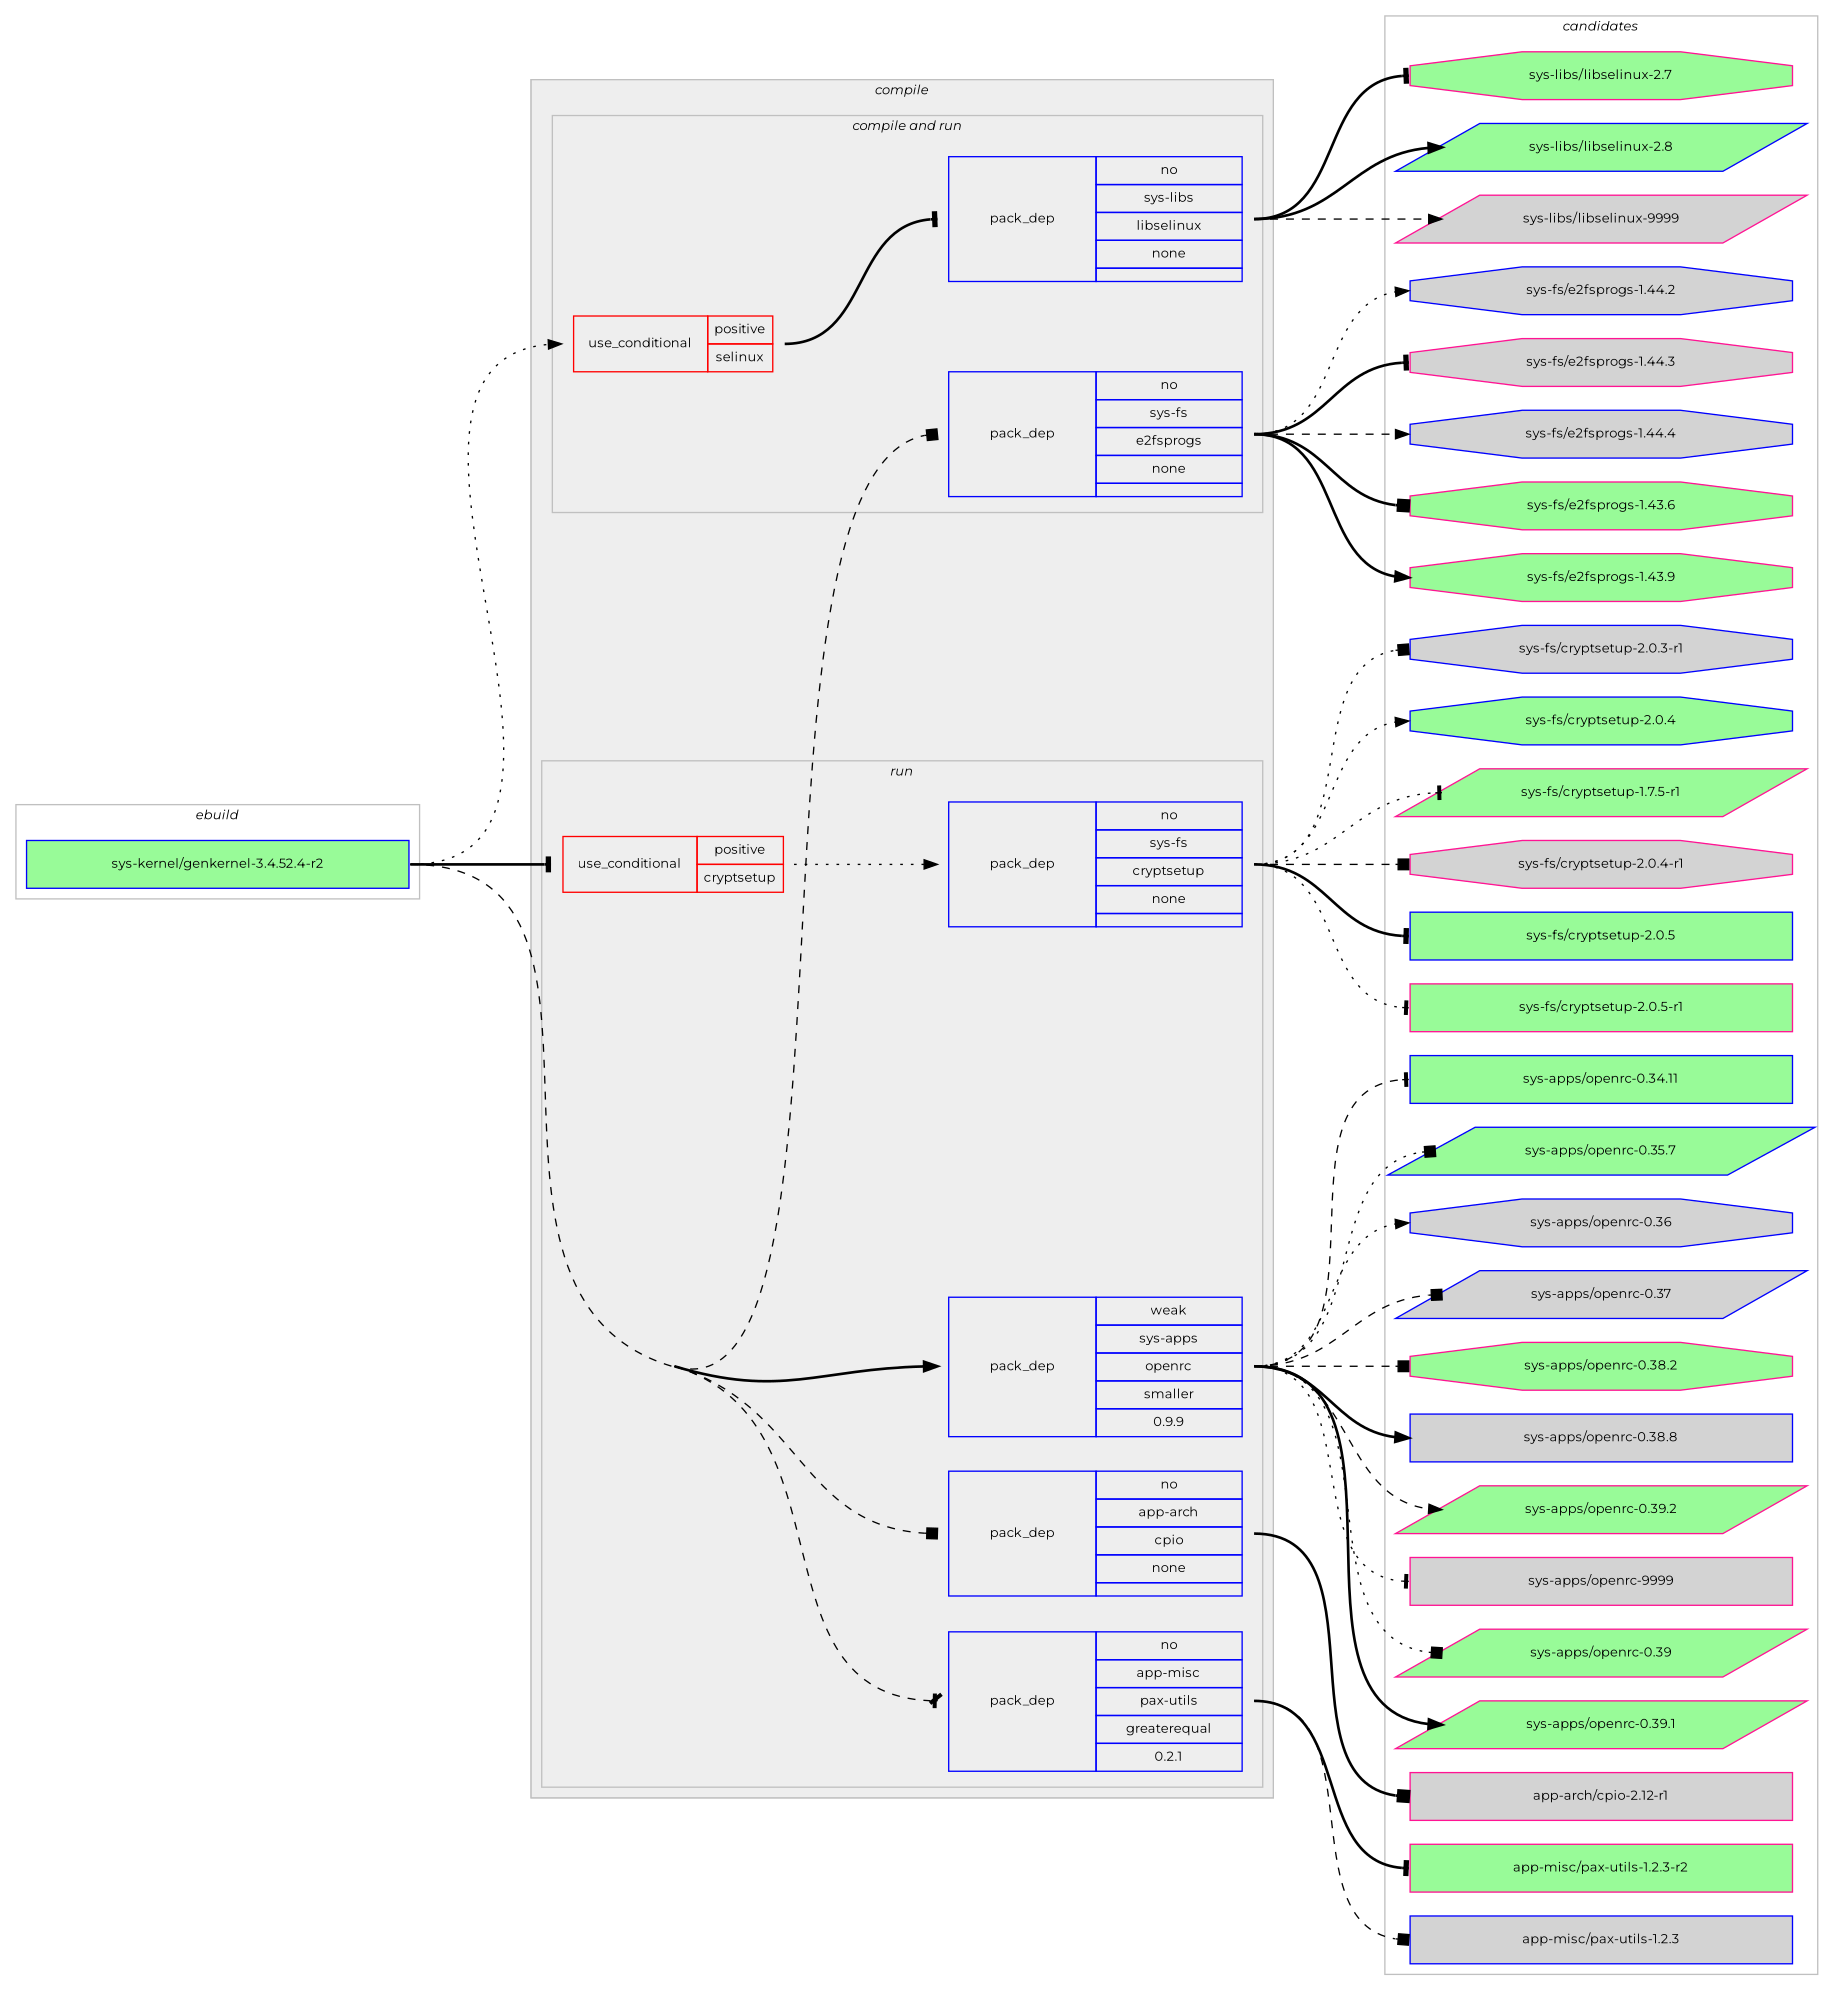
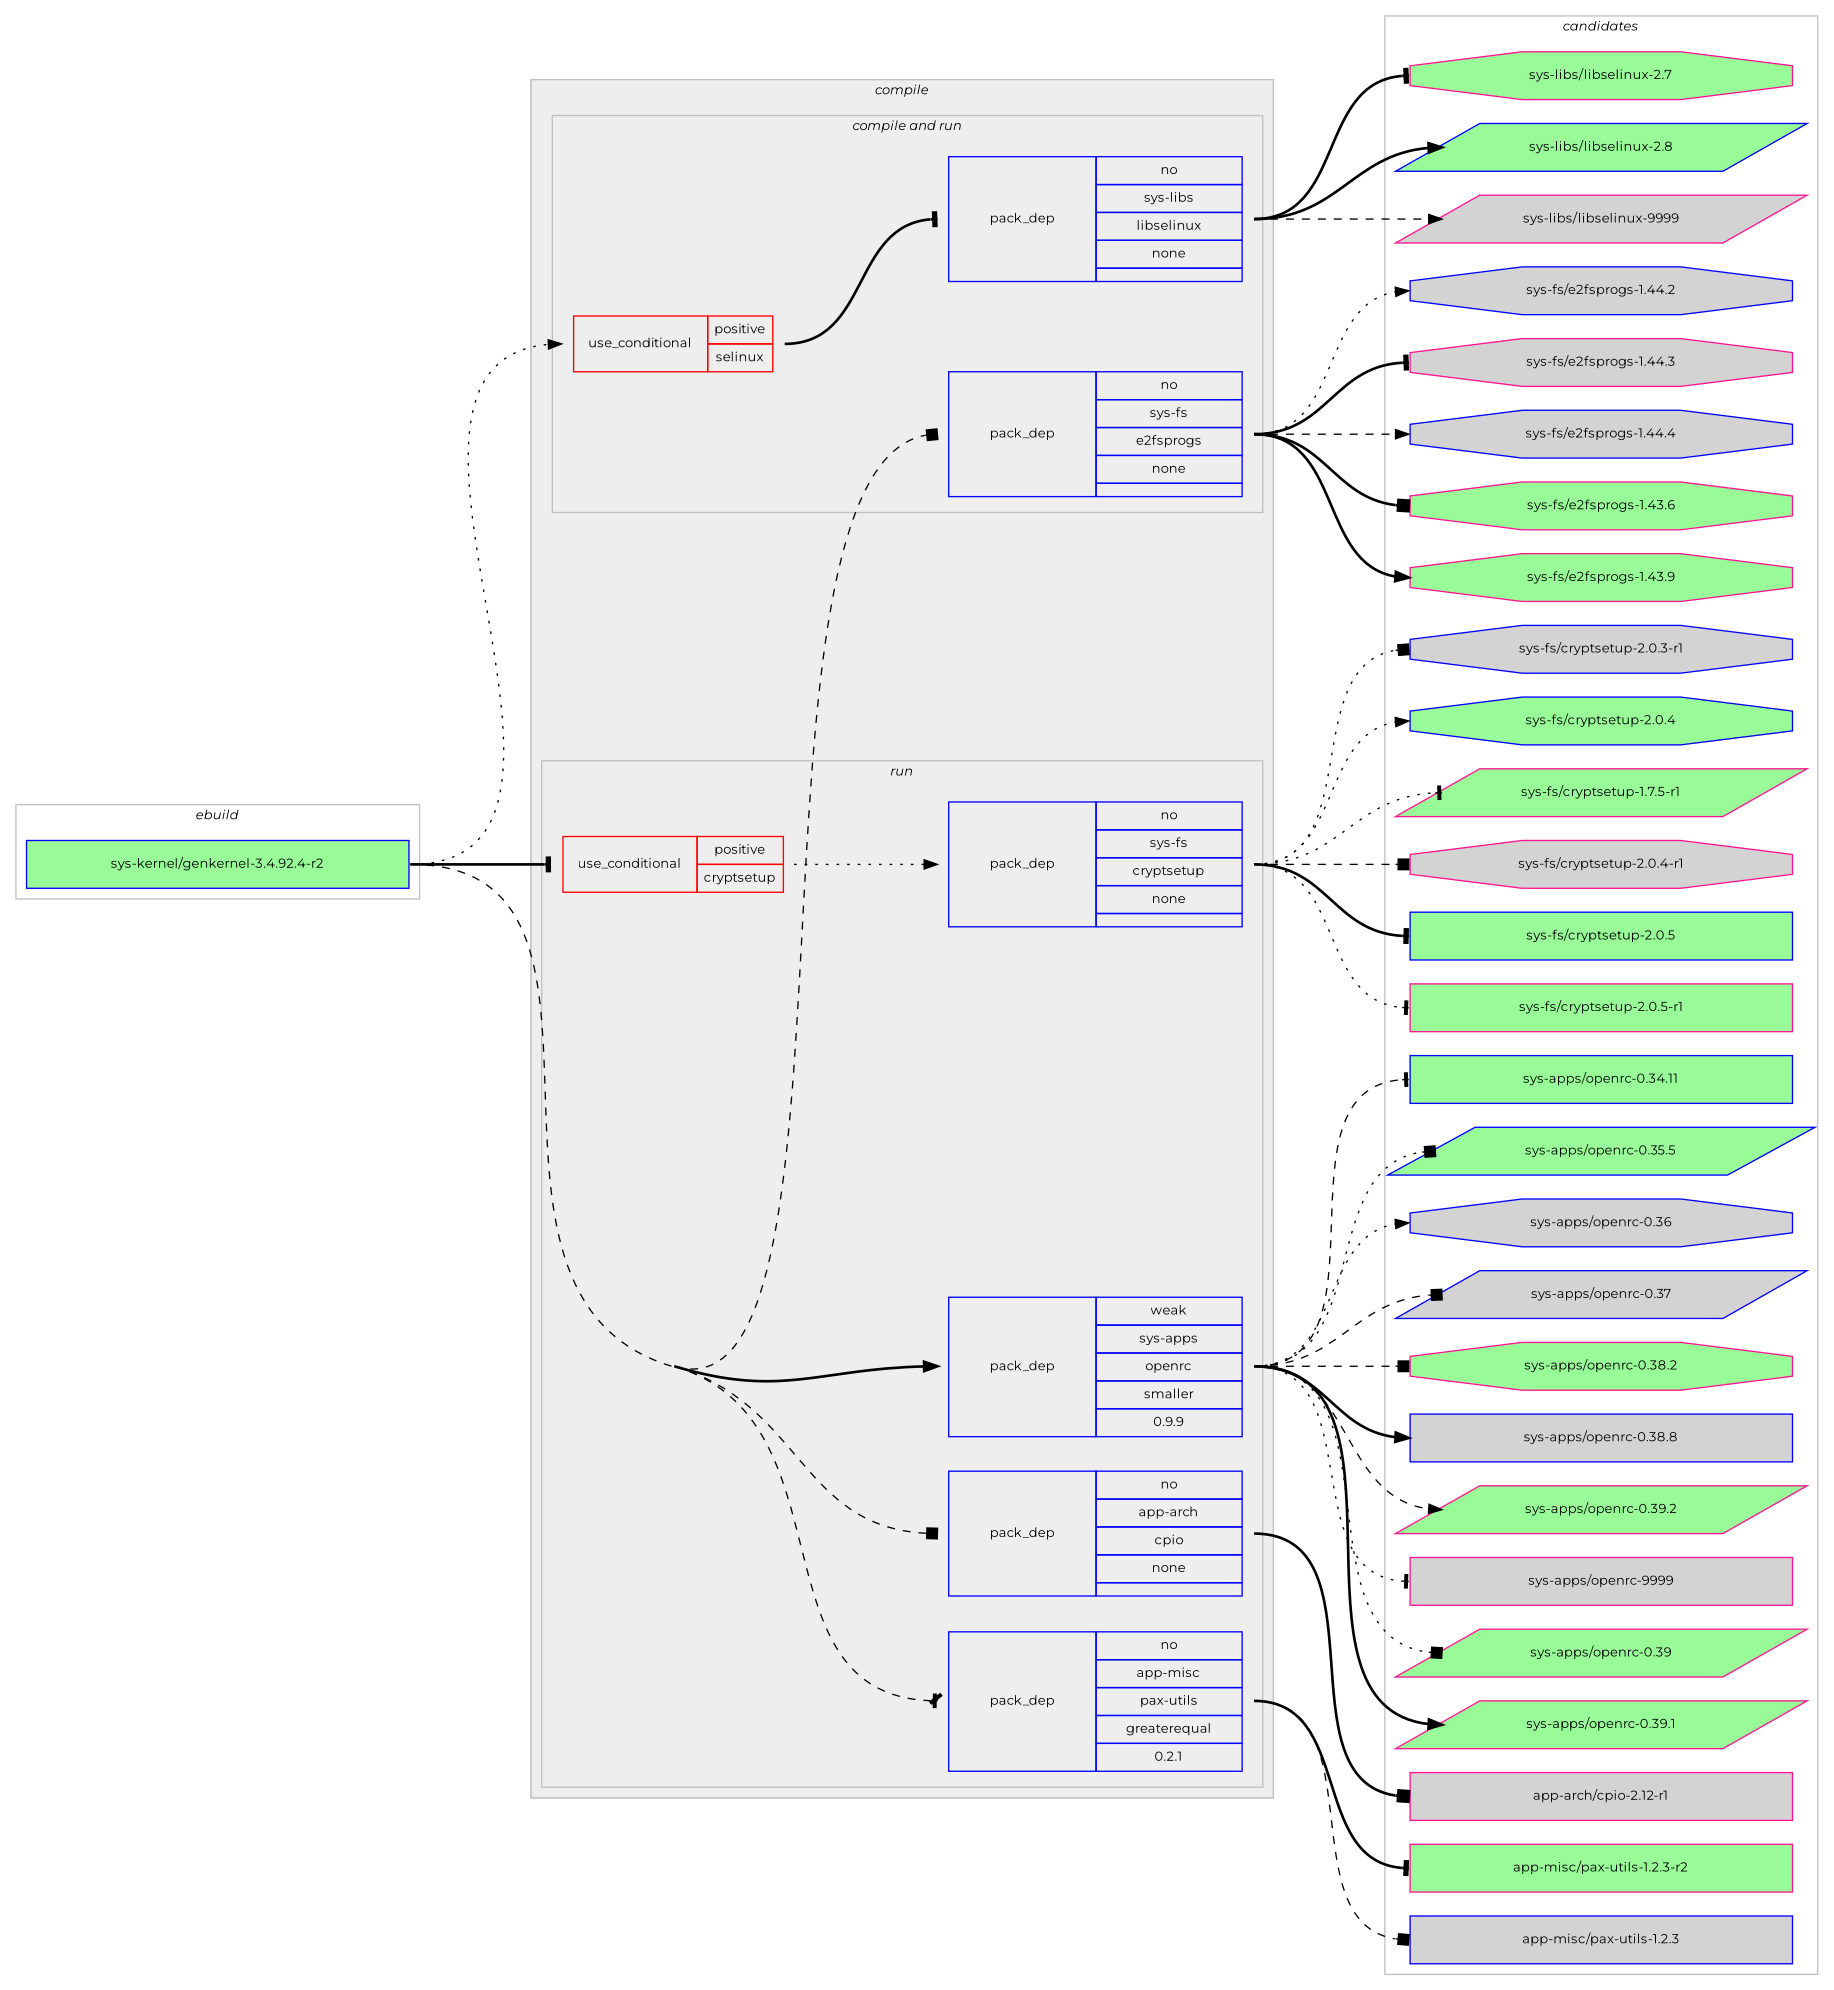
  digraph {
    compound=true
    concentrate=true
    fontname=Montserrat
    fontsize=10
    newrank=true
    rankdir=LR
    ranksep=1.5
    node [color=blue fillcolor=palegreen fontname=Montserrat fontsize=10 shape=octagon style=filled]
    edge [arrowhead=normal fontname=Montserrat headport=w style=bold tailport=e weight=100]
-   n1 [label="sys-kernel/genkernel-3.4.52.4-r2" shape=box width=4]
+   n1 [label="sys-kernel/genkernel-3.4.92.4-r2" shape=box width=4]
    n2 [label=<<TABLE BORDER="0" CELLBORDER="1" CELLSPACING="0" CELLPADDING="4" WIDTH="220"><TR><TD ROWSPAN="6" CELLPADDING="30">pack_dep</TD></TR><TR><TD WIDTH="110">no</TD></TR><TR><TD>sys-libs</TD></TR><TR><TD>libselinux</TD></TR><TR><TD>none</TD></TR><TR><TD></TD></TR></TABLE>> shape=none fillcolor="" style=""]
    n3 [color=red label=<<TABLE BORDER="0" CELLBORDER="1" CELLSPACING="0" CELLPADDING="4"><TR><TD ROWSPAN="3" CELLPADDING="10">use_conditional</TD></TR><TR><TD>positive</TD></TR><TR><TD>selinux</TD></TR></TABLE>> shape=none fillcolor="" style=""]
    n4 [label=<<TABLE BORDER="0" CELLBORDER="1" CELLSPACING="0" CELLPADDING="4" WIDTH="220"><TR><TD ROWSPAN="6" CELLPADDING="30">pack_dep</TD></TR><TR><TD WIDTH="110">no</TD></TR><TR><TD>sys-fs</TD></TR><TR><TD>e2fsprogs</TD></TR><TR><TD>none</TD></TR><TR><TD></TD></TR></TABLE>> shape=none fillcolor="" style=""]
    n5 [label=<<TABLE BORDER="0" CELLBORDER="1" CELLSPACING="0" CELLPADDING="4" WIDTH="220"><TR><TD ROWSPAN="6" CELLPADDING="30">pack_dep</TD></TR><TR><TD WIDTH="110">no</TD></TR><TR><TD>sys-fs</TD></TR><TR><TD>cryptsetup</TD></TR><TR><TD>none</TD></TR><TR><TD></TD></TR></TABLE>> shape=none fillcolor="" style=""]
    n6 [color=red label=<<TABLE BORDER="0" CELLBORDER="1" CELLSPACING="0" CELLPADDING="4"><TR><TD ROWSPAN="3" CELLPADDING="10">use_conditional</TD></TR><TR><TD>positive</TD></TR><TR><TD>cryptsetup</TD></TR></TABLE>> shape=none fillcolor="" style=""]
    n7 [label=<<TABLE BORDER="0" CELLBORDER="1" CELLSPACING="0" CELLPADDING="4" WIDTH="220"><TR><TD ROWSPAN="6" CELLPADDING="30">pack_dep</TD></TR><TR><TD WIDTH="110">no</TD></TR><TR><TD>app-arch</TD></TR><TR><TD>cpio</TD></TR><TR><TD>none</TD></TR><TR><TD></TD></TR></TABLE>> shape=none fillcolor="" style=""]
    n8 [label=<<TABLE BORDER="0" CELLBORDER="1" CELLSPACING="0" CELLPADDING="4" WIDTH="220"><TR><TD ROWSPAN="6" CELLPADDING="30">pack_dep</TD></TR><TR><TD WIDTH="110">no</TD></TR><TR><TD>app-misc</TD></TR><TR><TD>pax-utils</TD></TR><TR><TD>greaterequal</TD></TR><TR><TD>0.2.1</TD></TR></TABLE>> shape=none fillcolor="" style=""]
    n9 [label=<<TABLE BORDER="0" CELLBORDER="1" CELLSPACING="0" CELLPADDING="4" WIDTH="220"><TR><TD ROWSPAN="6" CELLPADDING="30">pack_dep</TD></TR><TR><TD WIDTH="110">weak</TD></TR><TR><TD>sys-apps</TD></TR><TR><TD>openrc</TD></TR><TR><TD>smaller</TD></TR><TR><TD>0.9.9</TD></TR></TABLE>> shape=none fillcolor="" style=""]
    n10 [color=deeppink label="sys-libs/libselinux-2.7" width=4]
    n11 [label="sys-libs/libselinux-2.8" shape=parallelogram width=4]
    n12 [color=deeppink fillcolor=lightgrey label="sys-libs/libselinux-9999" shape=parallelogram width=4]
    n13 [color=deeppink label="sys-fs/e2fsprogs-1.43.6" width=4]
    n14 [color=deeppink label="sys-fs/e2fsprogs-1.43.9" width=4]
    n15 [fillcolor=lightgrey label="sys-fs/e2fsprogs-1.44.2" width=4]
    n16 [color=deeppink fillcolor=lightgrey label="sys-fs/e2fsprogs-1.44.3" width=4]
    n17 [fillcolor=lightgrey label="sys-fs/e2fsprogs-1.44.4" width=4]
    n18 [fillcolor=lightgrey label="sys-fs/cryptsetup-2.0.3-r1" width=4]
    n19 [label="sys-fs/cryptsetup-2.0.4" width=4]
    n20 [color=deeppink label="sys-fs/cryptsetup-1.7.5-r1" shape=parallelogram width=4]
    n21 [color=deeppink fillcolor=lightgrey label="sys-fs/cryptsetup-2.0.4-r1" width=4]
    n22 [label="sys-fs/cryptsetup-2.0.5" shape=box width=4]
    n23 [color=deeppink label="sys-fs/cryptsetup-2.0.5-r1" shape=box width=4]
    n24 [color=deeppink fillcolor=lightgrey label="app-arch/cpio-2.12-r1" shape=box width=4]
    n25 [fillcolor=lightgrey label="app-misc/pax-utils-1.2.3" shape=box width=4]
    n26 [color=deeppink label="app-misc/pax-utils-1.2.3-r2" shape=box width=4]
    n27 [color=deeppink label="sys-apps/openrc-0.39" shape=parallelogram width=4]
    n28 [color=deeppink label="sys-apps/openrc-0.39.1" shape=parallelogram width=4]
    n29 [label="sys-apps/openrc-0.34.11" shape=box width=4]
-   n30 [label="sys-apps/openrc-0.35.7" shape=parallelogram width=4]
+   n30 [label="sys-apps/openrc-0.35.5" shape=parallelogram width=4]
    n31 [fillcolor=lightgrey label="sys-apps/openrc-0.36" width=4]
    n32 [fillcolor=lightgrey label="sys-apps/openrc-0.37" shape=parallelogram width=4]
    n33 [color=deeppink label="sys-apps/openrc-0.38.2" width=4]
    n34 [fillcolor=lightgrey label="sys-apps/openrc-0.38.8" shape=box width=4]
    n35 [color=deeppink label="sys-apps/openrc-0.39.2" shape=parallelogram width=4]
    n36 [color=deeppink fillcolor=lightgrey label="sys-apps/openrc-9999" shape=box width=4]
    subgraph cluster_1 {
      color=gray
      label=<<i>dependencies</i>>
      subgraph cluster_2 {
        color=gray
        fillcolor="#eeeeee"
        label=<<i>compile</i>>
        style=filled
      }
      subgraph cluster_3 {
        color=gray
        fillcolor="#eeeeee"
        label=<<i>compile and run</i>>
        style=filled
        subgraph sub_4 {
          color=gray
          fillcolor="#eeeeee"
          label=<<i>compile and run</i>>
          style=filled
          n3
          subgraph sub_5 {
            color=gray
            fillcolor="#eeeeee"
            label=<<i>compile and run</i>>
            style=filled
            n2
          }
        }
        subgraph sub_6 {
          color=gray
          fillcolor="#eeeeee"
          label=<<i>compile and run</i>>
          style=filled
          n4
        }
      }
      subgraph cluster_7 {
        color=gray
        fillcolor="#eeeeee"
        label=<<i>run</i>>
        style=filled
        subgraph sub_8 {
          color=gray
          fillcolor="#eeeeee"
          label=<<i>run</i>>
          style=filled
          n6
          subgraph sub_9 {
            color=gray
            fillcolor="#eeeeee"
            label=<<i>run</i>>
            style=filled
            n5
          }
        }
        subgraph sub_10 {
          color=gray
          fillcolor="#eeeeee"
          label=<<i>run</i>>
          style=filled
          n7
        }
        subgraph sub_11 {
          color=gray
          fillcolor="#eeeeee"
          label=<<i>run</i>>
          style=filled
          n8
        }
        subgraph sub_12 {
          color=gray
          fillcolor="#eeeeee"
          label=<<i>run</i>>
          style=filled
          n9
        }
      }
    }
    subgraph cluster_13 {
      color=gray
      label=<<i>ebuild</i>>
      rank=same
      n1
    }
    subgraph cluster_14 {
      color=gray
      label=<<i>candidates</i>>
      rank=same
      subgraph sub_15 {
        color=black
        label=<<i>candidates</i>>
        nodesep=1
        rank=same
        n10
        n11
        n12
      }
      subgraph sub_16 {
        color=black
        label=<<i>candidates</i>>
        nodesep=1
        rank=same
        n13
        n14
        n15
        n16
        n17
      }
      subgraph sub_17 {
        color=black
        label=<<i>candidates</i>>
        nodesep=1
        rank=same
        n18
        n19
        n20
        n21
        n22
        n23
      }
      subgraph sub_18 {
        color=black
        label=<<i>candidates</i>>
        nodesep=1
        rank=same
        n24
      }
      subgraph sub_19 {
        color=black
        label=<<i>candidates</i>>
        nodesep=1
        rank=same
        n25
        n26
      }
      subgraph sub_20 {
        color=black
        label=<<i>candidates</i>>
        nodesep=1
        rank=same
        n27
        n28
        n29
        n30
        n31
        n32
        n33
        n34
        n35
        n36
      }
    }
    n1 -> n3 [style=dotted weight=20]
    n1 -> n4 [arrowhead=box style=dashed weight=20]
    n1 -> n6 [arrowhead=tee weight=20]
    n1 -> n7 [arrowhead=box style=dashed weight=20]
    n1 -> n8 [arrowhead=tee style=dashed weight=20]
    n1 -> n9 [weight=20]
    n2 -> n10 [arrowhead=tee]
    n2 -> n11
    n2 -> n12 [style=dashed]
    n3 -> n2 [arrowhead=tee weight=20]
    n4 -> n13 [arrowhead=box]
    n4 -> n14
    n4 -> n15 [style=dotted]
    n4 -> n16 [arrowhead=tee]
    n4 -> n17 [style=dashed]
    n5 -> n18 [arrowhead=box style=dotted]
    n5 -> n19 [style=dotted]
    n5 -> n20 [arrowhead=tee style=dotted]
    n5 -> n21 [arrowhead=box style=dashed]
    n5 -> n22 [arrowhead=tee]
    n5 -> n23 [arrowhead=tee style=dotted]
    n6 -> n5 [style=dotted weight=20]
    n7 -> n24 [arrowhead=box]
    n8 -> n25 [arrowhead=box style=dashed]
    n8 -> n26 [arrowhead=tee]
    n9 -> n27 [arrowhead=box style=dotted]
    n9 -> n28
    n9 -> n29 [arrowhead=tee style=dashed]
    n9 -> n30 [arrowhead=box style=dotted]
    n9 -> n31 [style=dotted]
    n9 -> n32 [arrowhead=box style=dashed]
    n9 -> n33 [arrowhead=box style=dashed]
    n9 -> n34
    n9 -> n35 [style=dashed]
    n9 -> n36 [arrowhead=tee style=dotted]
  }
